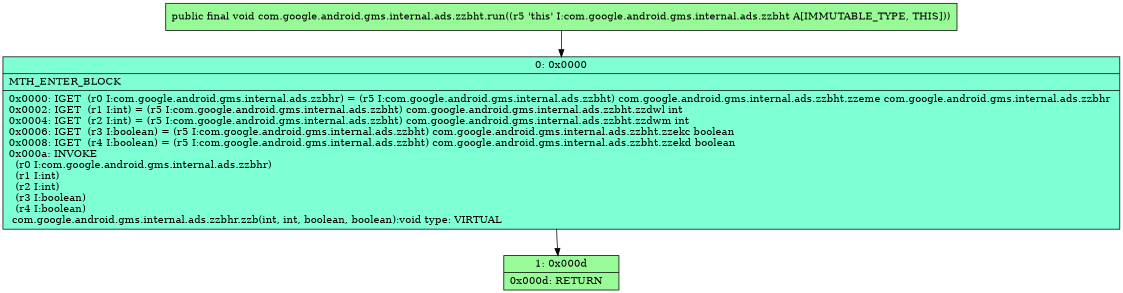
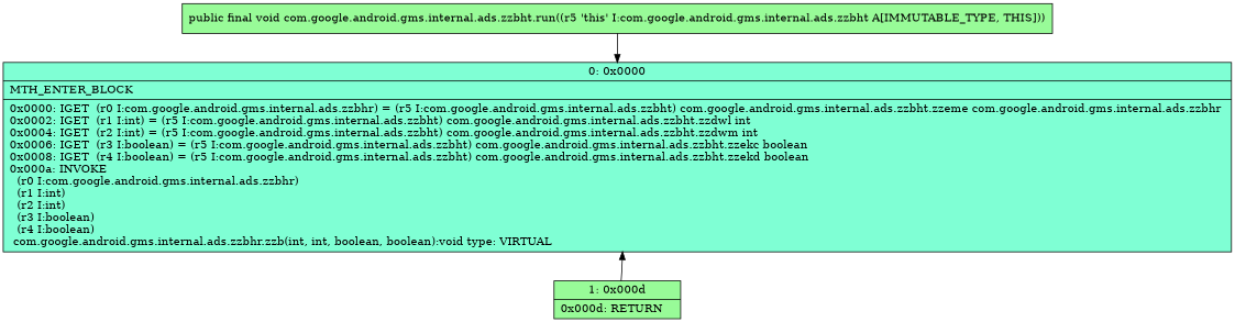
  digraph {
    fontname="DejaVu Serif"
    node [shape=record style=filled fillcolor=palegreen fontname="DejaVu Serif"]
    edge [color=black fontname="DejaVu Serif"]
    n1 [label="{0\:\ 0x0000|MTH_ENTER_BLOCK\l|0x0000: IGET  (r0 I:com.google.android.gms.internal.ads.zzbhr) = (r5 I:com.google.android.gms.internal.ads.zzbht) com.google.android.gms.internal.ads.zzbht.zzeme com.google.android.gms.internal.ads.zzbhr \l0x0002: IGET  (r1 I:int) = (r5 I:com.google.android.gms.internal.ads.zzbht) com.google.android.gms.internal.ads.zzbht.zzdwl int \l0x0004: IGET  (r2 I:int) = (r5 I:com.google.android.gms.internal.ads.zzbht) com.google.android.gms.internal.ads.zzbht.zzdwm int \l0x0006: IGET  (r3 I:boolean) = (r5 I:com.google.android.gms.internal.ads.zzbht) com.google.android.gms.internal.ads.zzbht.zzekc boolean \l0x0008: IGET  (r4 I:boolean) = (r5 I:com.google.android.gms.internal.ads.zzbht) com.google.android.gms.internal.ads.zzbht.zzekd boolean \l0x000a: INVOKE  \l  (r0 I:com.google.android.gms.internal.ads.zzbhr)\l  (r1 I:int)\l  (r2 I:int)\l  (r3 I:boolean)\l  (r4 I:boolean)\l com.google.android.gms.internal.ads.zzbhr.zzb(int, int, boolean, boolean):void type: VIRTUAL \l}" fillcolor=aquamarine]
    n2 [label="{1\:\ 0x000d|0x000d: RETURN   \l}"]
    n3 [label="{public final void com.google.android.gms.internal.ads.zzbht.run((r5 'this' I:com.google.android.gms.internal.ads.zzbht A[IMMUTABLE_TYPE, THIS])) }"]
-   n1 -> n2
+   n2 -> n1
    n3 -> n1
  }
